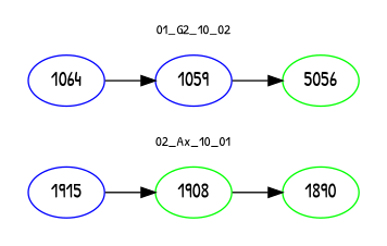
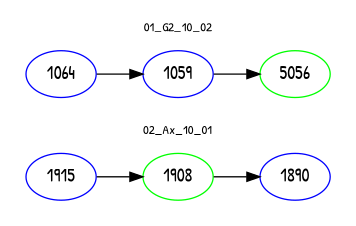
  digraph {
    fontname="Patrick Hand"
    rankdir=LR
    node [color=blue fontname="Patrick Hand"]
    edge [color=black fontname="Patrick Hand"]
    n1 [label=1915]
    n2 [color=green label=1908]
-   n3 [color=green label=1890]
+   n3 [label=1890]
    n4 [label=1064]
    n5 [label=1059]
    n6 [color=green label=5056]
    subgraph cluster_1 {
      color=white
      fontsize=10
      label="02_Ax_10_01"
      n1
      n2
      n3
    }
    subgraph cluster_2 {
      color=white
      fontsize=10
      label="01_G2_10_02"
      n4
      n5
      n6
    }
    n1 -> n2
    n2 -> n3
    n4 -> n5
    n5 -> n6
  }
